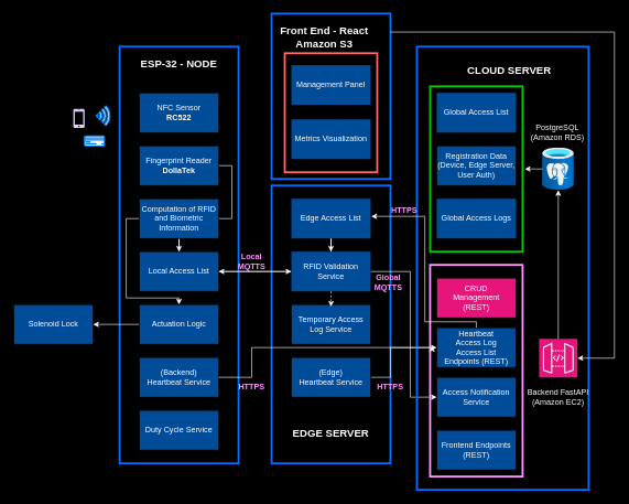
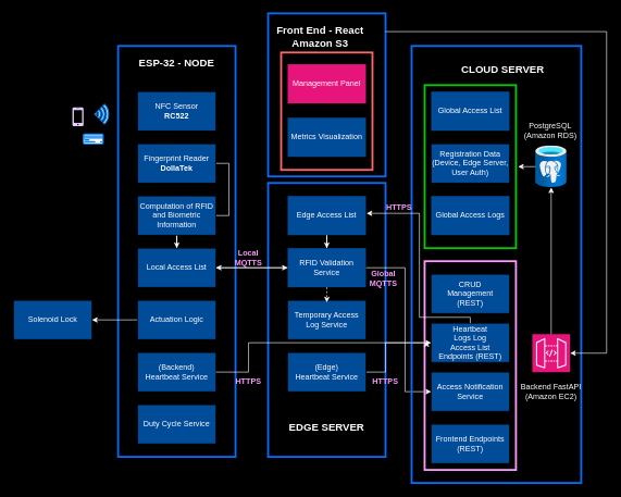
  <mxCell id="0" />
  <mxCell id="1" parent="0" />
  <mxCell id="2" value="" style="rounded=0;whiteSpace=wrap;html=1;fillColor=none;strokeColor=#006DFF;strokeWidth=3;" parent="1" vertex="1"><mxGeometry x="180" y="70" width="180" height="630" as="geometry" /></mxCell>
  <mxCell id="3" value="&lt;font color=&quot;#ffffff&quot;&gt;&lt;b&gt;&lt;font style=&quot;font-size: 16px;&quot;&gt;ESP-32 - NODE&lt;/font&gt;&lt;/b&gt;&lt;/font&gt;" style="text;html=1;align=center;verticalAlign=middle;whiteSpace=wrap;rounded=0;" parent="1" vertex="1"><mxGeometry x="200" y="80" width="140" height="30" as="geometry" /></mxCell>
  <mxCell id="4" value="&lt;div&gt;&lt;font color=&quot;#ffffff&quot;&gt;NFC Sensor&lt;/font&gt;&lt;/div&gt;&lt;div&gt;&lt;font color=&quot;#ffffff&quot;&gt;&lt;b&gt;RC522&lt;/b&gt;&lt;br&gt;&lt;/font&gt;&lt;/div&gt;" style="rounded=0;whiteSpace=wrap;html=1;fillColor=#004C99;" parent="1" vertex="1"><mxGeometry x="210" y="140" width="120" height="60" as="geometry" /></mxCell>
  <mxCell id="5" style="edgeStyle=orthogonalEdgeStyle;rounded=0;orthogonalLoop=1;jettySize=auto;html=1;entryX=1;entryY=0.5;entryDx=0;entryDy=0;strokeColor=#FFFFFF;endArrow=none;" parent="1" source="6" target="9" edge="1"><mxGeometry relative="1" as="geometry"><Array as="points"><mxPoint x="350" y="250" /><mxPoint x="350" y="330" /></Array></mxGeometry></mxCell>
  <mxCell id="6" value="&lt;div&gt;&lt;font color=&quot;#ffffff&quot;&gt;Fingerprint Reader&lt;/font&gt;&lt;/div&gt;&lt;div&gt;&lt;font color=&quot;#ffffff&quot;&gt;&lt;b&gt;DollaTek &lt;br&gt;&lt;/b&gt;&lt;/font&gt;&lt;/div&gt;" style="rounded=0;whiteSpace=wrap;html=1;fillColor=#004C99;" parent="1" vertex="1"><mxGeometry x="210" y="220" width="120" height="60" as="geometry" /></mxCell>
  <mxCell id="7" style="edgeStyle=orthogonalEdgeStyle;rounded=0;orthogonalLoop=1;jettySize=auto;html=1;strokeColor=#FFFFFF;" parent="1" source="9" target="23" edge="1"><mxGeometry relative="1" as="geometry" /></mxCell>
- <mxCell id="8" style="edgeStyle=orthogonalEdgeStyle;rounded=0;orthogonalLoop=1;jettySize=auto;html=1;entryX=0.5;entryY=0;entryDx=0;entryDy=0;strokeColor=#FFFFFF;" parent="1" source="9" target="12" edge="1"><mxGeometry relative="1" as="geometry"><Array as="points"><mxPoint x="190" y="330" /><mxPoint x="190" y="450" /><mxPoint x="270" y="450" /></Array></mxGeometry></mxCell>
  <mxCell id="9" value="&lt;div&gt;&lt;font color=&quot;#ffffff&quot;&gt;Computation of RFID and Biometric Information&lt;br&gt;&lt;/font&gt;&lt;/div&gt;" style="rounded=0;whiteSpace=wrap;html=1;fillColor=#004C99;" parent="1" vertex="1"><mxGeometry x="210" y="300" width="120" height="60" as="geometry" /></mxCell>
  <mxCell id="10" value="&lt;div&gt;&lt;font color=&quot;#ffffff&quot;&gt;(Backend)&lt;/font&gt;&lt;/div&gt;&lt;div&gt;&lt;font color=&quot;#ffffff&quot;&gt;Heartbeat Service&lt;/font&gt;&lt;/div&gt;" style="rounded=0;whiteSpace=wrap;html=1;fillColor=#004C99;" parent="1" vertex="1"><mxGeometry x="210" y="540" width="120" height="60" as="geometry" /></mxCell>
  <mxCell id="11" style="edgeStyle=orthogonalEdgeStyle;rounded=0;orthogonalLoop=1;jettySize=auto;html=1;entryX=1;entryY=0.5;entryDx=0;entryDy=0;strokeColor=#FFFFFF;" parent="1" source="12" target="13" edge="1"><mxGeometry relative="1" as="geometry" /></mxCell>
  <mxCell id="12" value="&lt;div&gt;&lt;font color=&quot;#ffffff&quot;&gt;Actuation Logic&lt;br&gt;&lt;/font&gt;&lt;/div&gt;" style="rounded=0;whiteSpace=wrap;html=1;fillColor=#004C99;" parent="1" vertex="1"><mxGeometry x="210" y="460" width="120" height="60" as="geometry" /></mxCell>
  <mxCell id="13" value="&lt;font color=&quot;#ffffff&quot;&gt;Solenoid Lock&lt;br&gt;&lt;/font&gt;" style="rounded=0;whiteSpace=wrap;html=1;fillColor=#004C99;" parent="1" vertex="1"><mxGeometry x="20" y="460" width="120" height="60" as="geometry" /></mxCell>
  <mxCell id="14" value="" style="shape=image;html=1;verticalAlign=top;verticalLabelPosition=bottom;labelBackgroundColor=#ffffff;imageAspect=0;aspect=fixed;image=https://cdn0.iconfinder.com/data/icons/devices-42/1600/Watch_2-128.png" parent="1" vertex="1"><mxGeometry x="111.7" y="100" width="58" height="58" as="geometry" /></mxCell>
  <mxCell id="15" value="" style="sketch=0;pointerEvents=1;shadow=0;dashed=0;html=1;strokeColor=none;fillColor=#E5CCFF;labelPosition=center;verticalLabelPosition=bottom;verticalAlign=top;outlineConnect=0;align=center;shape=mxgraph.office.devices.cell_phone_iphone_proportional;" parent="1" vertex="1"><mxGeometry x="110" y="164" width="17" height="29" as="geometry" /></mxCell>
  <mxCell id="16" value="" style="html=1;verticalLabelPosition=bottom;align=center;labelBackgroundColor=#ffffff;verticalAlign=top;strokeWidth=2;strokeColor=#0080F0;shadow=0;dashed=0;shape=mxgraph.ios7.icons.credit_card;" parent="1" vertex="1"><mxGeometry x="127" y="205" width="30" height="15" as="geometry" /></mxCell>
  <mxCell id="17" value="" style="html=1;verticalLabelPosition=bottom;align=center;labelBackgroundColor=#ffffff;verticalAlign=top;strokeWidth=2;strokeColor=#0080F0;shadow=0;dashed=0;shape=mxgraph.ios7.icons.wifi;pointerEvents=1;rotation=90;" parent="1" vertex="1"><mxGeometry x="140" y="164" width="29.7" height="21" as="geometry" /></mxCell>
  <mxCell id="18" value="" style="rounded=0;whiteSpace=wrap;html=1;fillColor=none;strokeColor=#006DFF;strokeWidth=3;" parent="1" vertex="1"><mxGeometry x="410" y="280" width="180" height="420" as="geometry" /></mxCell>
  <mxCell id="19" value="&lt;font style=&quot;font-size: 16px;&quot; color=&quot;#ffffff&quot;&gt;&lt;b&gt;EDGE SERVER&lt;/b&gt;&lt;/font&gt;" style="text;html=1;align=center;verticalAlign=middle;whiteSpace=wrap;rounded=0;" parent="1" vertex="1"><mxGeometry x="430" y="640" width="140" height="30" as="geometry" /></mxCell>
  <mxCell id="20" style="edgeStyle=orthogonalEdgeStyle;rounded=0;orthogonalLoop=1;jettySize=auto;html=1;strokeColor=#FFFFFF;" parent="1" source="21" target="27" edge="1"><mxGeometry relative="1" as="geometry" /></mxCell>
  <mxCell id="21" value="&lt;font color=&quot;#ffffff&quot;&gt;Edge Access List&lt;br&gt;&lt;/font&gt;" style="rounded=0;whiteSpace=wrap;html=1;fillColor=#004C99;strokeColor=none;" parent="1" vertex="1"><mxGeometry x="440" y="300" width="120" height="60" as="geometry" /></mxCell>
  <mxCell id="22" style="edgeStyle=orthogonalEdgeStyle;rounded=0;orthogonalLoop=1;jettySize=auto;html=1;entryX=0;entryY=0.5;entryDx=0;entryDy=0;strokeColor=#FFFFFF;" parent="1" source="23" target="27" edge="1"><mxGeometry relative="1" as="geometry" /></mxCell>
  <mxCell id="23" value="&lt;font color=&quot;#ffffff&quot;&gt;Local Access List&lt;br&gt;&lt;/font&gt;" style="rounded=0;whiteSpace=wrap;html=1;fillColor=#004C99;" parent="1" vertex="1"><mxGeometry x="210" y="380" width="120" height="60" as="geometry" /></mxCell>
  <mxCell id="24" value="&lt;font color=&quot;#ffffff&quot;&gt;Duty Cycle Service&lt;br&gt;&lt;/font&gt;" style="rounded=0;whiteSpace=wrap;html=1;fillColor=#004C99;" parent="1" vertex="1"><mxGeometry x="210" y="620" width="120" height="60" as="geometry" /></mxCell>
  <mxCell id="25" style="edgeStyle=orthogonalEdgeStyle;rounded=0;orthogonalLoop=1;jettySize=auto;html=1;entryX=1;entryY=0.5;entryDx=0;entryDy=0;strokeColor=#FFFFFF;" parent="1" source="27" target="23" edge="1"><mxGeometry relative="1" as="geometry" /></mxCell>
  <mxCell id="26" style="edgeStyle=orthogonalEdgeStyle;rounded=0;orthogonalLoop=1;jettySize=auto;html=1;entryX=0;entryY=0.5;entryDx=0;entryDy=0;strokeColor=#FFFFFF;" parent="1" source="27" target="44" edge="1"><mxGeometry relative="1" as="geometry"><Array as="points"><mxPoint x="620" y="410" /><mxPoint x="620" y="600" /></Array></mxGeometry></mxCell>
  <mxCell id="27" value="&lt;font color=&quot;#ffffff&quot;&gt;RFID Validation Service&lt;br&gt;&lt;/font&gt;" style="rounded=0;whiteSpace=wrap;html=1;fillColor=#004C99;strokeColor=none;" parent="1" vertex="1"><mxGeometry x="440" y="380" width="120" height="60" as="geometry" /></mxCell>
  <mxCell id="28" style="edgeStyle=orthogonalEdgeStyle;rounded=0;orthogonalLoop=1;jettySize=auto;html=1;entryX=0;entryY=0.5;entryDx=0;entryDy=0;strokeColor=#FFFFFF;" parent="1" source="29" target="43" edge="1"><mxGeometry relative="1" as="geometry"><Array as="points"><mxPoint x="590" y="570" /><mxPoint x="590" y="525" /></Array></mxGeometry></mxCell>
  <mxCell id="29" value="&lt;div&gt;&lt;font color=&quot;#ffffff&quot;&gt;(Edge)&lt;/font&gt;&lt;/div&gt;&lt;div&gt;&lt;font color=&quot;#ffffff&quot;&gt;Heartbeat Service&lt;/font&gt;&lt;/div&gt;" style="rounded=0;whiteSpace=wrap;html=1;fillColor=#004C99;" parent="1" vertex="1"><mxGeometry x="440" y="540" width="120" height="60" as="geometry" /></mxCell>
  <mxCell id="30" value="J" style="rounded=0;whiteSpace=wrap;html=1;fillColor=none;strokeColor=#006DFF;strokeWidth=3;" parent="1" vertex="1"><mxGeometry x="630" y="70" width="260" height="670" as="geometry" /></mxCell>
  <mxCell id="31" value="&lt;font color=&quot;#ffffff&quot;&gt;Global Access Logs&lt;/font&gt;" style="rounded=0;whiteSpace=wrap;html=1;fillColor=#004C99;strokeColor=none;" parent="1" vertex="1"><mxGeometry x="660" y="300" width="120" height="60" as="geometry" /></mxCell>
  <mxCell id="32" value="&lt;div&gt;&lt;font color=&quot;#ffffff&quot;&gt;Registration Data&lt;/font&gt;&lt;/div&gt;&lt;div&gt;&lt;font color=&quot;#ffffff&quot;&gt;(Device, Edge Server, User Auth)&lt;br&gt;&lt;/font&gt;&lt;/div&gt;" style="rounded=0;whiteSpace=wrap;html=1;fillColor=#004C99;" parent="1" vertex="1"><mxGeometry x="660" y="220" width="120" height="60" as="geometry" /></mxCell>
  <mxCell id="33" value="&lt;font color=&quot;#ffffff&quot;&gt;Temporary Access Log Service&lt;br&gt;&lt;/font&gt;" style="rounded=0;whiteSpace=wrap;html=1;fillColor=#004C99;" parent="1" vertex="1"><mxGeometry x="440" y="460" width="120" height="60" as="geometry" /></mxCell>
  <mxCell id="34" style="edgeStyle=orthogonalEdgeStyle;rounded=0;orthogonalLoop=1;jettySize=auto;html=1;entryX=0.499;entryY=0.051;entryDx=0;entryDy=0;entryPerimeter=0;strokeColor=#FFFFFF;dashed=1;" parent="1" source="27" target="33" edge="1"><mxGeometry relative="1" as="geometry" /></mxCell>
  <mxCell id="35" value="" style="edgeStyle=orthogonalEdgeStyle;rounded=0;orthogonalLoop=1;jettySize=auto;html=1;exitX=0.5;exitY=1;exitDx=0;exitDy=0;" parent="1" target="36" edge="1"><mxGeometry relative="1" as="geometry"><mxPoint x="730" y="200" as="sourcePoint" /><mxPoint x="820" y="70" as="targetPoint" /></mxGeometry></mxCell>
  <mxCell id="36" value="&lt;font color=&quot;#ffffff&quot;&gt;Global Access List&lt;br&gt;&lt;/font&gt;" style="rounded=0;whiteSpace=wrap;html=1;fillColor=#004C99;strokeColor=none;" parent="1" vertex="1"><mxGeometry x="660" y="140" width="120" height="60" as="geometry" /></mxCell>
  <mxCell id="37" value="" style="rounded=0;whiteSpace=wrap;html=1;fillColor=none;strokeColor=#00CC00;strokeWidth=3;" parent="1" vertex="1"><mxGeometry x="650" y="130" width="140" height="250" as="geometry" /></mxCell>
  <mxCell id="38" value="" style="image;aspect=fixed;html=1;points=[];align=center;fontSize=12;image=img/lib/azure2/databases/Azure_Database_PostgreSQL_Server.svg;" parent="1" vertex="1"><mxGeometry x="820" y="223" width="48" height="64" as="geometry" /></mxCell>
  <mxCell id="39" style="edgeStyle=orthogonalEdgeStyle;rounded=0;orthogonalLoop=1;jettySize=auto;html=1;entryX=1.024;entryY=0.501;entryDx=0;entryDy=0;entryPerimeter=0;strokeColor=#FFFFFF;" parent="1" source="38" target="37" edge="1"><mxGeometry relative="1" as="geometry" /></mxCell>
  <mxCell id="40" value="&lt;div&gt;&lt;font color=&quot;#ffffff&quot;&gt;PostgreSQL&lt;/font&gt;&lt;/div&gt;&lt;div&gt;&lt;font color=&quot;#ffffff&quot;&gt;(Amazon RDS)&lt;br&gt;&lt;/font&gt;&lt;/div&gt;" style="text;html=1;align=center;verticalAlign=middle;whiteSpace=wrap;rounded=0;" parent="1" vertex="1"><mxGeometry x="790" y="185" width="106" height="30" as="geometry" /></mxCell>
  <mxCell id="41" value="" style="rounded=0;whiteSpace=wrap;html=1;fillColor=none;strokeColor=#FF99FF;strokeWidth=3;" parent="1" vertex="1"><mxGeometry x="650" y="400" width="140" height="320" as="geometry" /></mxCell>
- <mxCell id="42" value="&lt;div&gt;&lt;font color=&quot;#ffffff&quot;&gt;CRUD&lt;/font&gt;&lt;/div&gt;&lt;div&gt;&lt;font color=&quot;#ffffff&quot;&gt;Management&lt;/font&gt;&lt;/div&gt;&lt;div&gt;&lt;font color=&quot;#ffffff&quot;&gt;(REST)&lt;br&gt;&lt;/font&gt;&lt;/div&gt;" style="rounded=0;whiteSpace=wrap;html=1;fillColor=#e7157b;" parent="1" vertex="1"><mxGeometry x="660" y="420" width="120" height="60" as="geometry" /></mxCell>
- <mxCell id="43" value="&lt;div&gt;&lt;font color=&quot;#ffffff&quot;&gt;Heartbeat&lt;/font&gt;&lt;/div&gt;&lt;div&gt;&lt;font color=&quot;#ffffff&quot;&gt;Access Log&lt;/font&gt;&lt;/div&gt;&lt;div&gt;&lt;font color=&quot;#ffffff&quot;&gt;Access List&lt;/font&gt;&lt;/div&gt;&lt;div&gt;&lt;font color=&quot;#ffffff&quot;&gt;Endpoints (REST)&lt;br&gt;&lt;/font&gt;&lt;/div&gt;" style="rounded=0;whiteSpace=wrap;html=1;fillColor=#004C99;" parent="1" vertex="1"><mxGeometry x="660" y="495" width="120" height="60" as="geometry" /></mxCell>
+ <mxCell id="42" value="&lt;div&gt;&lt;font color=&quot;#ffffff&quot;&gt;CRUD&lt;/font&gt;&lt;/div&gt;&lt;div&gt;&lt;font color=&quot;#ffffff&quot;&gt;Management&lt;/font&gt;&lt;/div&gt;&lt;div&gt;&lt;font color=&quot;#ffffff&quot;&gt;(REST)&lt;br&gt;&lt;/font&gt;&lt;/div&gt;" style="rounded=0;whiteSpace=wrap;html=1;fillColor=#004C99;" parent="1" vertex="1"><mxGeometry x="660" y="420" width="120" height="60" as="geometry" /></mxCell>
+ <mxCell id="43" value="&lt;div&gt;&lt;font color=&quot;#ffffff&quot;&gt;Heartbeat&lt;/font&gt;&lt;/div&gt;&lt;div&gt;&lt;font color=&quot;#ffffff&quot;&gt;Logs Log&lt;/font&gt;&lt;/div&gt;&lt;div&gt;&lt;font color=&quot;#ffffff&quot;&gt;Access List&lt;/font&gt;&lt;/div&gt;&lt;div&gt;&lt;font color=&quot;#ffffff&quot;&gt;Endpoints (REST)&lt;br&gt;&lt;/font&gt;&lt;/div&gt;" style="rounded=0;whiteSpace=wrap;html=1;fillColor=#004C99;" parent="1" vertex="1"><mxGeometry x="660" y="495" width="120" height="60" as="geometry" /></mxCell>
  <mxCell id="44" value="&lt;font color=&quot;#ffffff&quot;&gt;Access Notification Service&lt;br&gt;&lt;/font&gt;" style="rounded=0;whiteSpace=wrap;html=1;fillColor=#004C99;" parent="1" vertex="1"><mxGeometry x="660" y="570" width="120" height="60" as="geometry" /></mxCell>
  <mxCell id="45" value="&lt;div&gt;&lt;b&gt;&lt;font color=&quot;#ff99ff&quot;&gt;Local&lt;/font&gt;&lt;/b&gt;&lt;/div&gt;&lt;div&gt;&lt;b&gt;&lt;font color=&quot;#ff99ff&quot;&gt;MQTTS&lt;br&gt;&lt;/font&gt;&lt;/b&gt;&lt;/div&gt;" style="text;html=1;align=center;verticalAlign=middle;whiteSpace=wrap;rounded=0;" parent="1" vertex="1"><mxGeometry x="350" y="380" width="60" height="30" as="geometry" /></mxCell>
  <mxCell id="46" value="&lt;div&gt;&lt;b&gt;&lt;font color=&quot;#ff99ff&quot;&gt;Global&lt;/font&gt;&lt;/b&gt;&lt;/div&gt;&lt;div&gt;&lt;b&gt;&lt;font color=&quot;#ff99ff&quot;&gt;MQTTS&lt;br&gt;&lt;/font&gt;&lt;/b&gt;&lt;/div&gt;" style="text;html=1;align=center;verticalAlign=middle;whiteSpace=wrap;rounded=0;" parent="1" vertex="1"><mxGeometry x="557" y="412" width="60" height="30" as="geometry" /></mxCell>
  <mxCell id="47" style="edgeStyle=orthogonalEdgeStyle;rounded=0;orthogonalLoop=1;jettySize=auto;html=1;entryX=-0.059;entryY=0.461;entryDx=0;entryDy=0;entryPerimeter=0;strokeColor=#FFFFFF;" parent="1" source="10" target="43" edge="1"><mxGeometry relative="1" as="geometry"><Array as="points"><mxPoint x="380" y="570" /><mxPoint x="380" y="525" /><mxPoint x="653" y="525" /></Array></mxGeometry></mxCell>
  <mxCell id="48" value="&lt;font color=&quot;#ff99ff&quot;&gt;&lt;b&gt;HTTPS&lt;/b&gt;&lt;/font&gt;" style="text;html=1;align=center;verticalAlign=middle;whiteSpace=wrap;rounded=0;" parent="1" vertex="1"><mxGeometry x="350" y="570" width="60" height="30" as="geometry" /></mxCell>
  <mxCell id="49" value="&lt;font color=&quot;#ff99ff&quot;&gt;&lt;b&gt;HTTPS&lt;/b&gt;&lt;/font&gt;" style="text;html=1;align=center;verticalAlign=middle;whiteSpace=wrap;rounded=0;" parent="1" vertex="1"><mxGeometry x="560" y="570" width="60" height="30" as="geometry" /></mxCell>
  <mxCell id="50" value="&lt;div&gt;&lt;font color=&quot;#ffffff&quot;&gt;Frontend Endpoints&lt;/font&gt;&lt;/div&gt;&lt;div&gt;&lt;font color=&quot;#ffffff&quot;&gt;(REST)&lt;br&gt;&lt;/font&gt;&lt;/div&gt;" style="rounded=0;whiteSpace=wrap;html=1;fillColor=#004C99;" parent="1" vertex="1"><mxGeometry x="660" y="650" width="120" height="60" as="geometry" /></mxCell>
  <mxCell id="51" value="" style="sketch=0;points=[[0,0,0],[0.25,0,0],[0.5,0,0],[0.75,0,0],[1,0,0],[0,1,0],[0.25,1,0],[0.5,1,0],[0.75,1,0],[1,1,0],[0,0.25,0],[0,0.5,0],[0,0.75,0],[1,0.25,0],[1,0.5,0],[1,0.75,0]];outlineConnect=0;fontColor=#232F3E;fillColor=#E7157B;strokeColor=#ffffff;dashed=0;verticalLabelPosition=bottom;verticalAlign=top;align=center;html=1;fontSize=12;fontStyle=0;aspect=fixed;shape=mxgraph.aws4.resourceIcon;resIcon=mxgraph.aws4.api_gateway;" parent="1" vertex="1"><mxGeometry x="815" y="512" width="58" height="58" as="geometry" /></mxCell>
  <mxCell id="52" value="&lt;div&gt;&lt;font color=&quot;#ffffff&quot;&gt;Backend FastAPI&lt;br&gt;&lt;/font&gt;&lt;/div&gt;&lt;div&gt;&lt;font color=&quot;#ffffff&quot;&gt;(Amazon EC2)&lt;br&gt;&lt;/font&gt;&lt;/div&gt;" style="text;html=1;align=center;verticalAlign=middle;whiteSpace=wrap;rounded=0;" parent="1" vertex="1"><mxGeometry x="791" y="585" width="106" height="30" as="geometry" /></mxCell>
  <mxCell id="53" value="" style="rounded=0;whiteSpace=wrap;html=1;fillColor=none;strokeColor=#FF6666;strokeWidth=3;" parent="1" vertex="1"><mxGeometry x="430" y="80" width="140" height="180" as="geometry" /></mxCell>
- <mxCell id="54" value="&lt;font color=&quot;#ffffff&quot;&gt;Management Panel&lt;br&gt;&lt;/font&gt;" style="rounded=0;whiteSpace=wrap;html=1;fillColor=#004C99;strokeColor=none;" parent="1" vertex="1"><mxGeometry x="440" y="98" width="120" height="60" as="geometry" /></mxCell>
+ <mxCell id="54" value="&lt;font color=&quot;#ffffff&quot;&gt;Management Panel&lt;br&gt;&lt;/font&gt;" style="rounded=0;whiteSpace=wrap;html=1;fillColor=#e7157b;strokeColor=none;" parent="1" vertex="1"><mxGeometry x="440" y="98" width="120" height="60" as="geometry" /></mxCell>
  <mxCell id="55" value="&lt;font color=&quot;#ffffff&quot;&gt;Metrics Visualization&lt;br&gt;&lt;/font&gt;" style="rounded=0;whiteSpace=wrap;html=1;fillColor=#004C99;strokeColor=none;" parent="1" vertex="1"><mxGeometry x="440" y="180" width="120" height="60" as="geometry" /></mxCell>
  <mxCell id="56" value="" style="rounded=0;whiteSpace=wrap;html=1;fillColor=none;strokeColor=#006DFF;strokeWidth=3;" parent="1" vertex="1"><mxGeometry x="410" y="20" width="180" height="250" as="geometry" /></mxCell>
  <mxCell id="57" value="&lt;div style=&quot;font-size: 16px;&quot;&gt;&lt;font style=&quot;font-size: 16px;&quot; color=&quot;#ffffff&quot;&gt;&lt;b&gt;Front End - React&lt;/b&gt;&lt;/font&gt;&lt;/div&gt;&lt;div style=&quot;font-size: 16px;&quot;&gt;&lt;font style=&quot;font-size: 16px;&quot; color=&quot;#ffffff&quot;&gt;&lt;b&gt;Amazon S3&lt;br&gt;&lt;/b&gt;&lt;/font&gt;&lt;/div&gt;" style="text;html=1;align=center;verticalAlign=middle;whiteSpace=wrap;rounded=0;" parent="1" vertex="1"><mxGeometry x="420" y="40" width="140" height="30" as="geometry" /></mxCell>
  <mxCell id="58" value="&lt;font size=&quot;1&quot; color=&quot;#ffffff&quot;&gt;&lt;b style=&quot;font-size: 16px;&quot;&gt;CLOUD SERVER&lt;/b&gt;&lt;/font&gt;" style="text;html=1;align=center;verticalAlign=middle;whiteSpace=wrap;rounded=0;" parent="1" vertex="1"><mxGeometry x="700" y="90" width="140" height="30" as="geometry" /></mxCell>
  <mxCell id="59" style="edgeStyle=orthogonalEdgeStyle;rounded=0;orthogonalLoop=1;jettySize=auto;html=1;strokeColor=#FFFFFF;" parent="1" source="51" target="38" edge="1"><mxGeometry relative="1" as="geometry"><Array as="points" /></mxGeometry></mxCell>
  <mxCell id="60" style="edgeStyle=orthogonalEdgeStyle;rounded=0;orthogonalLoop=1;jettySize=auto;html=1;entryX=1;entryY=0.5;entryDx=0;entryDy=0;entryPerimeter=0;strokeColor=#FFFFFF;" parent="1" source="56" target="51" edge="1"><mxGeometry relative="1" as="geometry"><Array as="points"><mxPoint x="929" y="48" /><mxPoint x="929" y="541" /></Array></mxGeometry></mxCell>
  <mxCell id="61" style="edgeStyle=orthogonalEdgeStyle;rounded=0;orthogonalLoop=1;jettySize=auto;html=1;entryX=1.008;entryY=0.443;entryDx=0;entryDy=0;entryPerimeter=0;strokeColor=#FFFFFF;" edge="1" parent="1" source="43" target="21"><mxGeometry relative="1" as="geometry"><Array as="points"><mxPoint x="720" y="486" /><mxPoint x="642" y="486" /><mxPoint x="642" y="327" /></Array></mxGeometry></mxCell>
  <mxCell id="62" value="&lt;font color=&quot;#ff99ff&quot;&gt;&lt;b&gt;HTTPS&lt;/b&gt;&lt;/font&gt;" style="text;html=1;align=center;verticalAlign=middle;whiteSpace=wrap;rounded=0;" vertex="1" parent="1"><mxGeometry x="581" y="303" width="60" height="30" as="geometry" /></mxCell>
